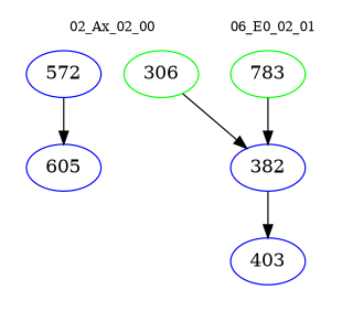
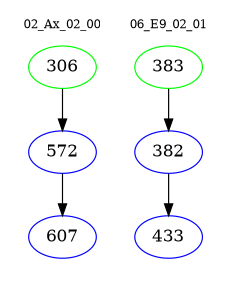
  digraph {
    node [color=blue]
    edge [color=black]
    n1 [color=green label=306]
    n2 [label=572]
-   n3 [label=605]
-   n4 [color=green label=783]
+   n3 [label=607]
+   n4 [color=green label=383]
    n5 [label=382]
-   n6 [label=403]
+   n6 [label=433]
    subgraph cluster_1 {
      color=white
      fontsize=10
      label="02_Ax_02_00"
      n1
      n2
      n3
    }
    subgraph cluster_2 {
      color=white
      fontsize=10
-     label="06_E0_02_01"
+     label="06_E9_02_01"
      n4
      n5
      n6
    }
-   n1 -> n5
+   n1 -> n2
    n2 -> n3
    n4 -> n5
    n5 -> n6
  }
